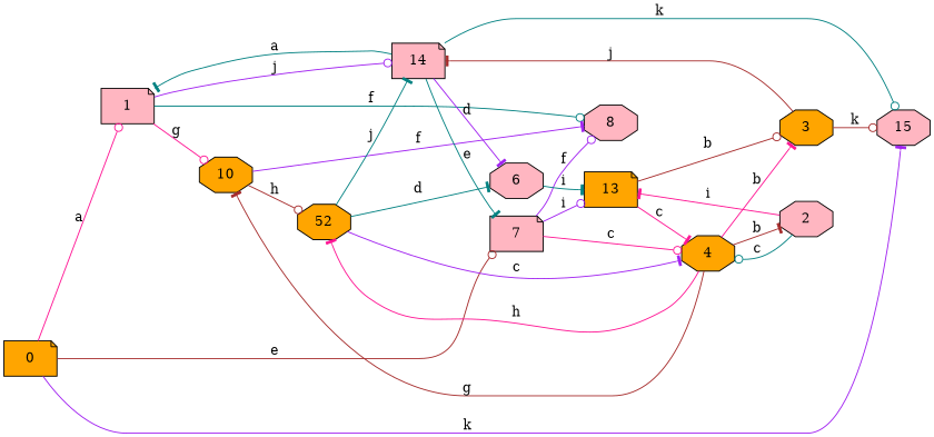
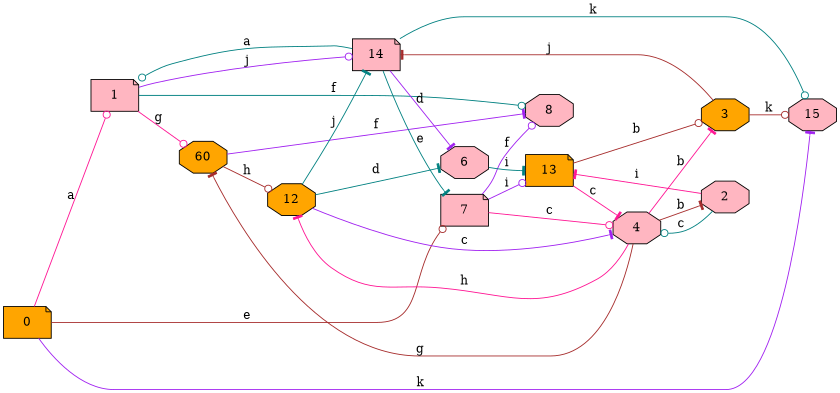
  strict digraph {
    fontname="DejaVu Serif"
    rankdir=LR
    node [fillcolor=lightpink fontname="DejaVu Serif" shape=octagon style=filled]
    edge [arrowhead=tee color=teal fontname="DejaVu Serif"]
    0 [fillcolor=orange shape=note]
    1 [shape=note]
    7 [shape=note]
    15
    8
-   10 [fillcolor=orange]
+   10 [fillcolor=orange label=60]
    14 [shape=note]
-   4 [fillcolor=orange]
+   4
    13 [fillcolor=orange shape=note]
-   12 [fillcolor=orange label=52]
+   12 [fillcolor=orange]
    6
    2
    3 [fillcolor=orange]
    0 -> 1 [arrowhead=odot color=deeppink label=a]
    0 -> 7 [arrowhead=odot color=brown label=e]
    0 -> 15 [color=purple label=k]
    1 -> 8 [arrowhead=odot label=f]
    1 -> 10 [arrowhead=odot color=deeppink label=g]
    1 -> 14 [arrowhead=odot color=purple label=j]
    7 -> 8 [arrowhead=odot color=purple label=f]
    7 -> 4 [arrowhead=odot color=deeppink label=c]
    7 -> 13 [arrowhead=odot color=purple label=i]
    10 -> 8 [color=purple label=f]
    10 -> 12 [arrowhead=odot color=brown label=h]
-   14 -> 1 [label=a]
+   14 -> 1 [arrowhead=odot label=a]
    14 -> 7 [label=e]
    14 -> 15 [arrowhead=odot label=k]
    14 -> 6 [color=purple label=d]
    4 -> 10 [color=brown label=g]
    4 -> 12 [color=deeppink label=h]
    4 -> 2 [color=brown label=b]
    4 -> 3 [color=deeppink label=b]
    13 -> 4 [color=deeppink label=c]
    13 -> 3 [arrowhead=odot color=brown label=b]
    12 -> 14 [label=j]
    12 -> 4 [color=purple label=c]
    12 -> 6 [label=d]
    6 -> 13 [label=i]
    2 -> 4 [arrowhead=odot label=c]
    2 -> 13 [color=deeppink label=i]
    3 -> 15 [arrowhead=odot color=brown label=k]
    3 -> 14 [color=brown label=j]
  }
